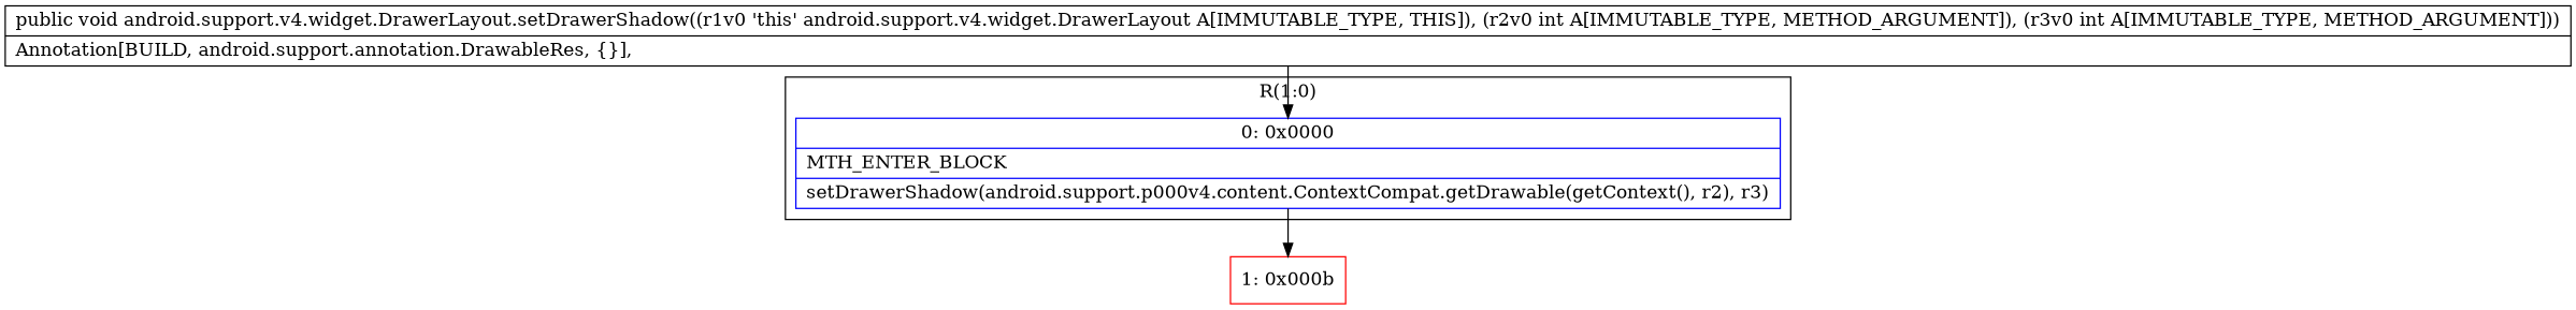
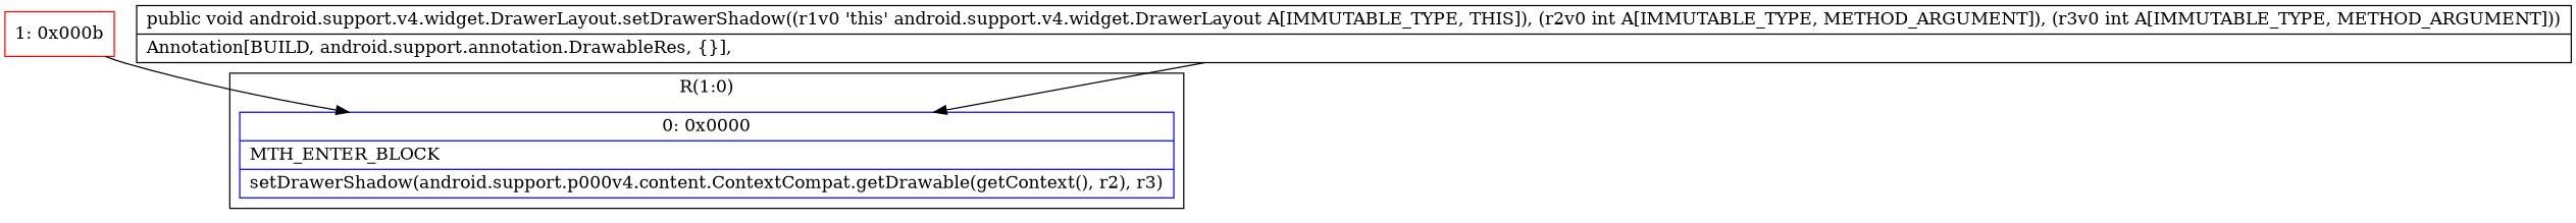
  digraph {
    node [shape=record]
    n1 [color=blue label="{0\:\ 0x0000|MTH_ENTER_BLOCK\l|setDrawerShadow(android.support.p000v4.content.ContextCompat.getDrawable(getContext(), r2), r3)\l}"]
    n2 [color=red label="{1\:\ 0x000b}"]
    n3 [label="{public void android.support.v4.widget.DrawerLayout.setDrawerShadow((r1v0 'this' android.support.v4.widget.DrawerLayout A[IMMUTABLE_TYPE, THIS]), (r2v0 int A[IMMUTABLE_TYPE, METHOD_ARGUMENT]), (r3v0 int A[IMMUTABLE_TYPE, METHOD_ARGUMENT]))  | Annotation[BUILD, android.support.annotation.DrawableRes, \{\}], \l}"]
    subgraph cluster_1 {
      label="R(1:0)"
      n1
    }
-   n1 -> n2
+   n2 -> n1
    n3 -> n1
  }
